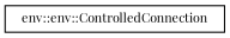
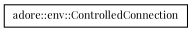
  digraph {
    rankdir=LR
    fontname="Playfair Display"
-   n1 [color=black fillcolor=white fontname="Playfair Display" fontsize=10 height=0.2 label="env::env::ControlledConnection" shape=record style=filled width=0.4]
+   n1 [color=black fillcolor=white fontname="Playfair Display" fontsize=10 height=0.2 label="adore::env::ControlledConnection" shape=record style=filled width=0.4]
  }
